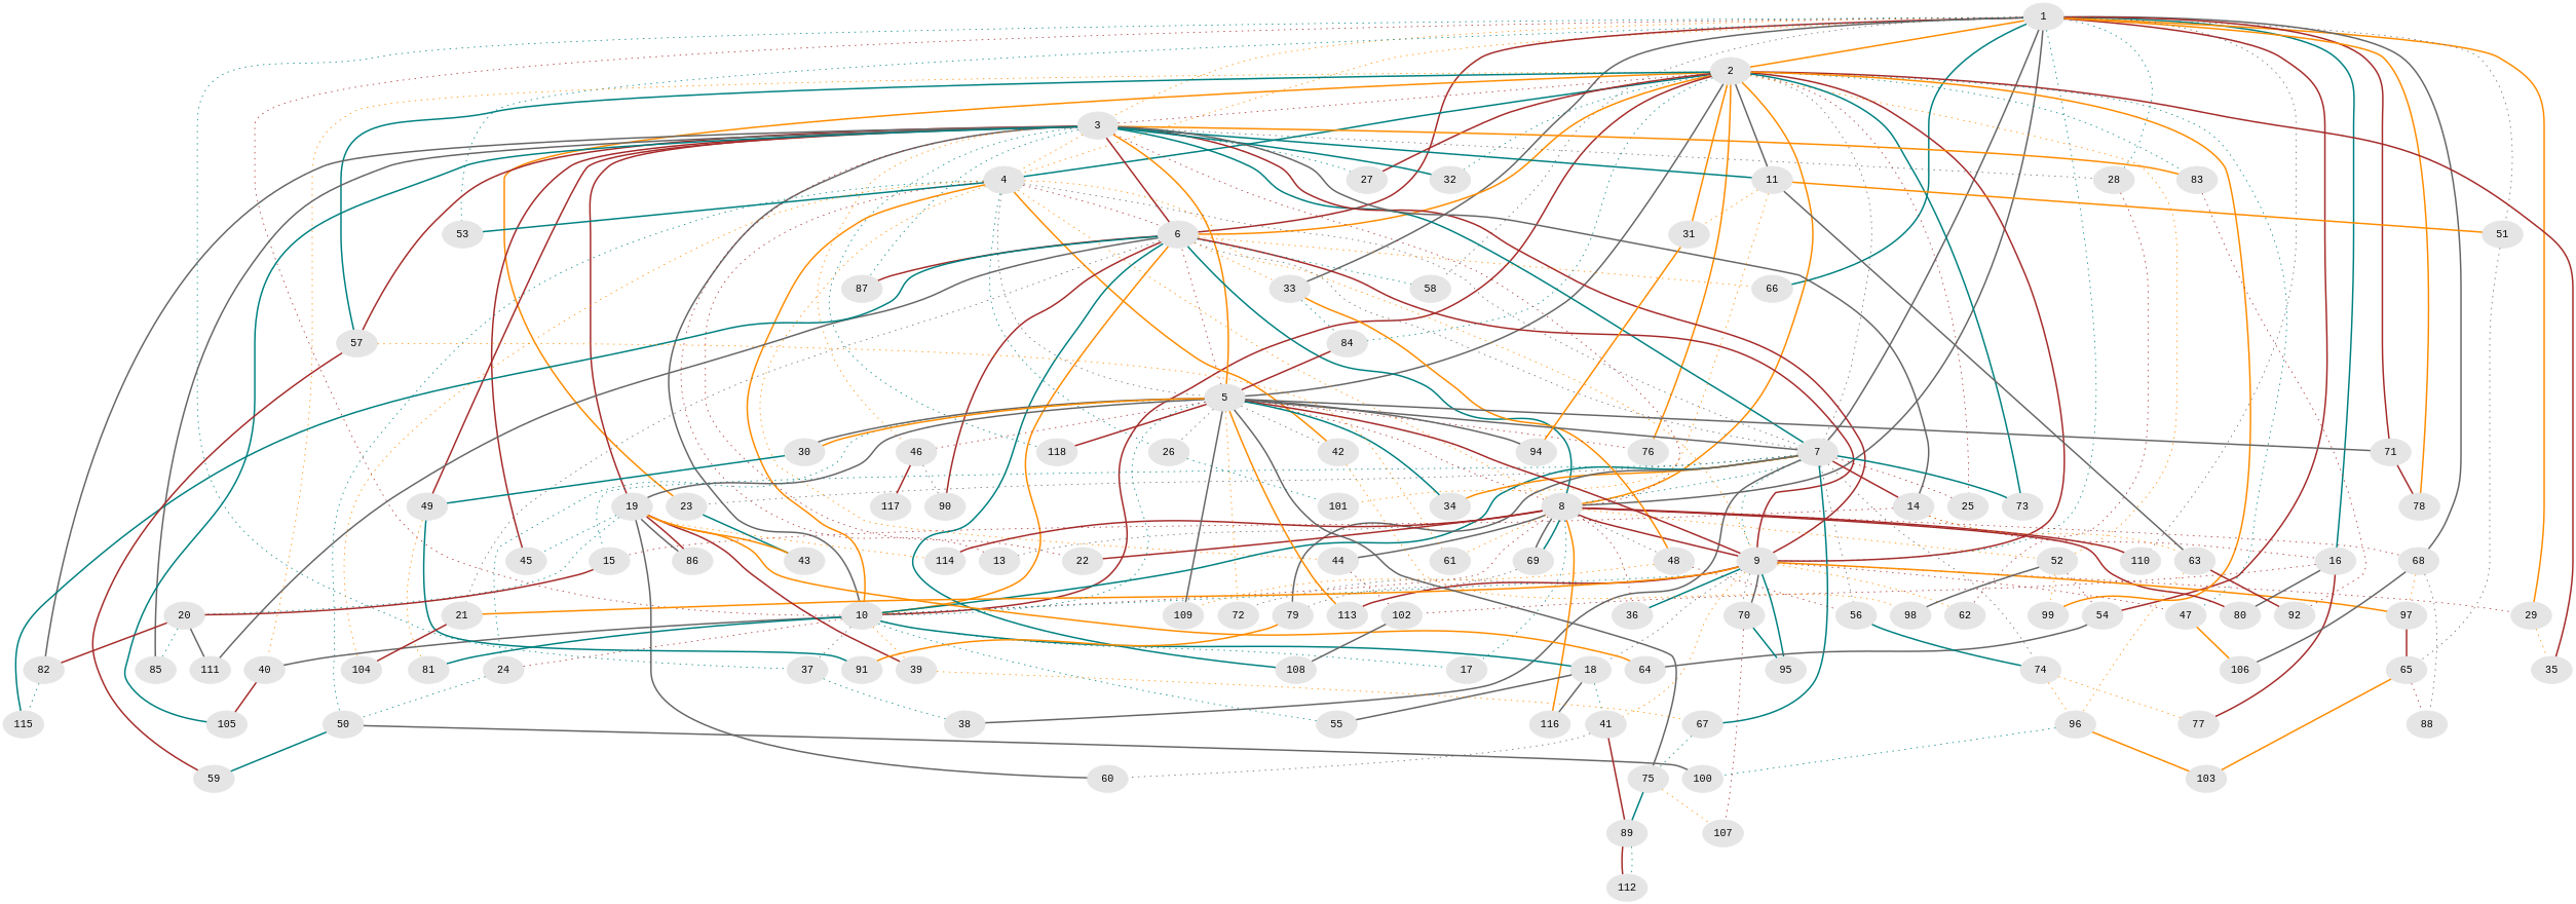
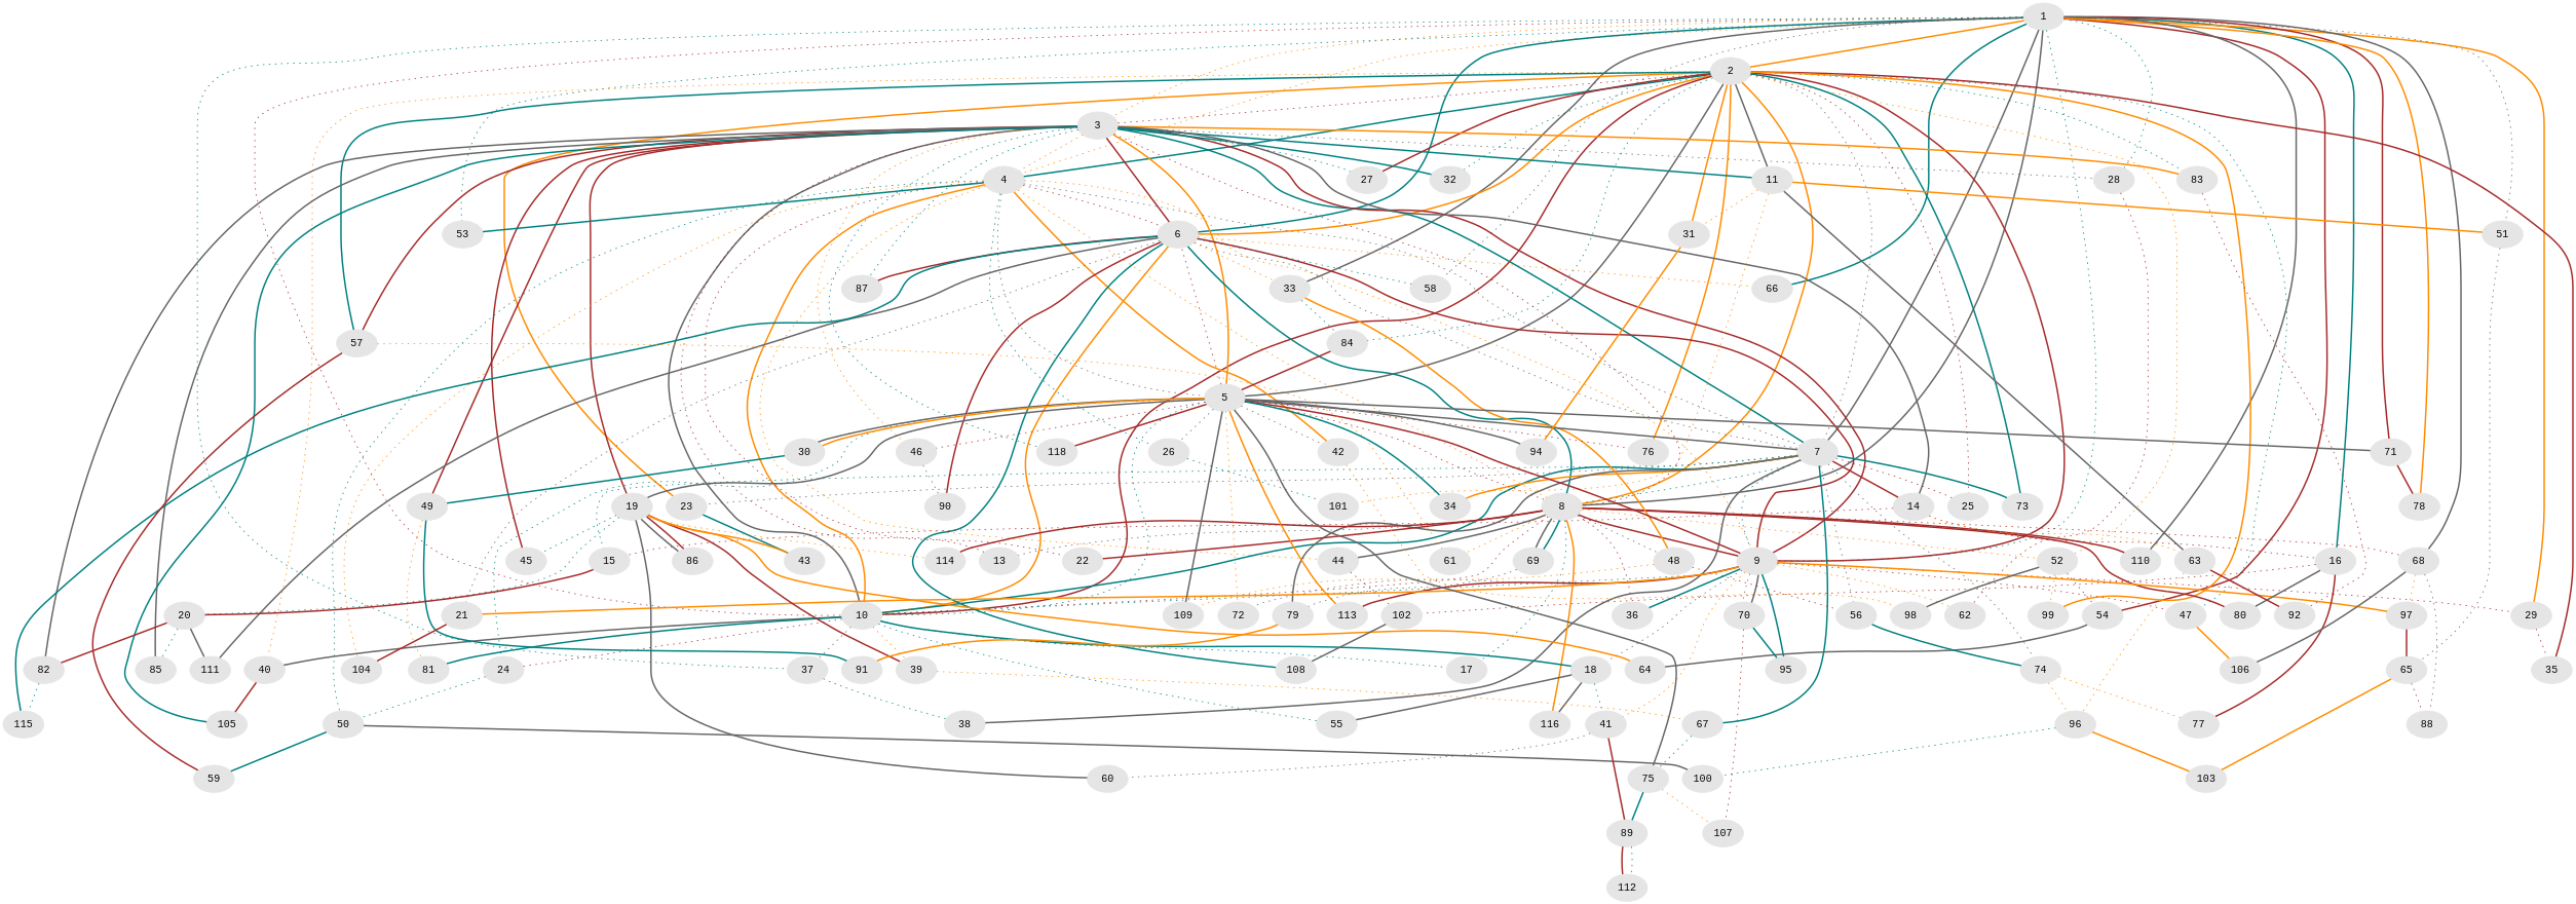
  graph {
    fontname="Liberation Mono"
    node [color=gray90 fontname="Liberation Mono" style=filled]
    edge [color=brown fontname="Liberation Mono" style=bold]
    1
    2
    3
    4
    6
    7
    8
    9
    10
    16
    28
    29
    33
    37
    51
    53
    54
    58
    66
    68
    71
    78
    110
    5
    11
    23
    25
    27
    31
    32
    35
    40
    47
    52
    57
    73
    76
    83
    84
    99
    13
    14
    19
    45
    46
    49
    82
    85
    87
    105
    118
    22
    26
    42
    44
    50
    104
    24
    30
    34
    72
    75
    94
    109
    113
    21
    90
    108
    111
    115
    15
    38
    56
    67
    74
    79
    17
    36
    48
    61
    69
    80
    114
    116
    18
    41
    62
    70
    95
    97
    39
    55
    81
    77
    102
    65
    64
    106
    88
    63
    101
    43
    98
    59
    92
    20
    60
    86
-   117
    91
    100
    89
    107
    96
    103
    112
    1 -- 2 [color=darkorange]
    1 -- 3 [color=darkorange style=dotted]
    1 -- 4 [color=darkorange style=dotted]
-   1 -- 6
+   1 -- 6 [color=teal]
    1 -- 7 [color=gray40]
    1 -- 8 [color=gray40]
    1 -- 9 [color=teal style=dotted]
    1 -- 10 [style=dotted]
    1 -- 16 [color=teal]
    1 -- 28 [color=teal style=dotted]
    1 -- 29 [color=darkorange]
    1 -- 33 [color=gray40]
    1 -- 37 [color=teal style=dotted]
    1 -- 51 [color=gray40 style=dotted]
    1 -- 53 [color=teal style=dotted]
    1 -- 54
    1 -- 58 [color=gray40 style=dotted]
    1 -- 66 [color=teal]
    1 -- 68 [color=gray40]
    1 -- 71
    1 -- 78 [color=darkorange]
-   1 -- 110 [color=gray40 style=dotted]
+   1 -- 110 [color=gray40]
    2 -- 3 [style=dotted]
    2 -- 4 [color=teal]
    2 -- 6 [color=darkorange]
    2 -- 7 [color=gray40 style=dotted]
    2 -- 8 [color=darkorange]
    2 -- 9
    2 -- 10
    2 -- 5 [color=gray40]
    2 -- 11 [color=gray40]
    2 -- 23 [color=darkorange]
    2 -- 25 [style=dotted]
    2 -- 27
    2 -- 31 [color=darkorange]
    2 -- 32 [color=teal style=dotted]
    2 -- 35
    2 -- 40 [color=darkorange style=dotted]
    2 -- 47 [color=teal style=dotted]
    2 -- 52 [color=darkorange style=dotted]
    2 -- 57 [color=teal]
    2 -- 73 [color=teal]
    2 -- 76 [color=darkorange]
    2 -- 83 [color=teal style=dotted]
    2 -- 84 [color=teal style=dotted]
    2 -- 99 [color=darkorange]
    3 -- 4 [color=darkorange style=dotted]
    3 -- 6
    3 -- 7 [color=teal]
    3 -- 8 [style=dotted]
    3 -- 9
    3 -- 10 [color=gray40]
    3 -- 28 [color=gray40 style=dotted]
    3 -- 5 [color=darkorange]
    3 -- 11 [color=teal]
    3 -- 27 [color=teal style=dotted]
    3 -- 32 [color=teal]
    3 -- 57
    3 -- 83 [color=darkorange]
    3 -- 13 [style=dotted]
    3 -- 14 [color=gray40]
    3 -- 19
    3 -- 45
    3 -- 46 [color=darkorange style=dotted]
    3 -- 49
    3 -- 82 [color=gray40]
    3 -- 85 [color=gray40]
    3 -- 87 [color=teal style=dotted]
    3 -- 105 [color=teal]
    3 -- 118 [color=teal style=dotted]
    4 -- 6 [style=dotted]
    4 -- 7 [color=gray40 style=dotted]
    4 -- 8 [color=darkorange style=dotted]
    4 -- 9 [color=darkorange style=dotted]
    4 -- 10 [color=darkorange]
    4 -- 53 [color=teal]
    4 -- 5 [color=gray40 style=dotted]
    4 -- 22 [style=dotted]
    4 -- 26 [color=teal style=dotted]
    4 -- 42 [color=darkorange]
    4 -- 44 [color=darkorange style=dotted]
    4 -- 50 [color=teal style=dotted]
    4 -- 104 [color=darkorange style=dotted]
    6 -- 7 [color=gray40 style=dotted]
    6 -- 8 [color=teal]
    6 -- 9
    6 -- 10 [color=darkorange]
    6 -- 33 [color=darkorange style=dotted]
    6 -- 58 [color=teal style=dotted]
    6 -- 66 [color=darkorange style=dotted]
    6 -- 87
    6 -- 21 [color=gray40 style=dotted]
    6 -- 90
    6 -- 108 [color=teal]
    6 -- 111 [color=gray40]
    6 -- 115 [color=teal]
    7 -- 8 [color=teal style=dotted]
    7 -- 9 [color=teal style=dotted]
    7 -- 10 [color=teal]
    7 -- 23 [color=gray40 style=dotted]
    7 -- 25 [style=dotted]
    7 -- 73 [color=teal]
    7 -- 14
    7 -- 34 [color=darkorange]
    7 -- 15 [color=teal style=dotted]
    7 -- 38 [color=gray40]
    7 -- 56 [color=gray40 style=dotted]
    7 -- 67 [color=teal]
    7 -- 74 [color=gray40 style=dotted]
    7 -- 79 [color=gray40]
    8 -- 9
    8 -- 10 [style=dotted]
    8 -- 68 [style=dotted]
    8 -- 110
    8 -- 52 [color=darkorange style=dotted]
    8 -- 13 [color=gray40 style=dotted]
    8 -- 22
    8 -- 44 [color=gray40]
    8 -- 17 [color=teal style=dotted]
    8 -- 36 [style=dotted]
    8 -- 48 [color=gray40 style=dotted]
    8 -- 61 [color=darkorange style=dotted]
    8 -- 69 [color=gray40]
    8 -- 69 [color=teal]
    8 -- 80
    8 -- 114
    8 -- 116 [color=darkorange]
    9 -- 10 [color=teal style=dotted]
    9 -- 29 [style=dotted]
    9 -- 47 [style=dotted]
    9 -- 72 [color=gray40 style=dotted]
    9 -- 113
    9 -- 21 [color=darkorange]
    9 -- 36 [color=teal]
    9 -- 18 [color=gray40 style=dotted]
    9 -- 41 [color=darkorange style=dotted]
    9 -- 62 [color=darkorange style=dotted]
    9 -- 70 [color=gray40 style=dotted]
    9 -- 70 [color=gray40]
    9 -- 95 [color=teal]
    9 -- 97 [color=darkorange]
    10 -- 37 [color=gray40 style=dotted]
    10 -- 40 [color=gray40]
    10 -- 24 [style=dotted]
    10 -- 17 [color=teal style=dotted]
    10 -- 18 [color=teal]
    10 -- 39 [color=darkorange style=dotted]
    10 -- 55 [color=teal style=dotted]
    10 -- 81 [color=teal]
    16 -- 80 [color=gray40]
    16 -- 77
    16 -- 102 [style=dotted]
    28 -- 62 [style=dotted]
-   29 -- 35 [color=darkorange style=dotted]
+   29 -- 35 [style=dotted]
    33 -- 84 [color=teal style=dotted]
    33 -- 48 [color=darkorange]
    37 -- 38 [color=teal style=dotted]
    51 -- 65 [color=gray40 style=dotted]
    54 -- 64 [color=gray40]
    68 -- 97 [color=darkorange style=dotted]
    68 -- 106 [color=gray40]
    68 -- 88 [color=gray40 style=dotted]
    71 -- 78
    5 -- 6 [style=dotted]
    5 -- 7 [color=gray40]
    5 -- 8 [style=dotted]
    5 -- 9
    5 -- 10 [color=teal style=dotted]
    5 -- 71 [color=gray40]
    5 -- 76 [style=dotted]
    5 -- 19 [color=gray40]
    5 -- 46 [style=dotted]
    5 -- 118
    5 -- 26 [color=gray40 style=dotted]
    5 -- 42 [color=gray40 style=dotted]
    5 -- 24 [color=teal style=dotted]
    5 -- 30 [color=gray40]
    5 -- 30 [color=darkorange]
    5 -- 34 [color=teal]
    5 -- 72 [color=darkorange style=dotted]
    5 -- 75 [color=gray40]
    5 -- 94 [color=gray40]
    5 -- 109 [color=gray40]
    5 -- 113 [color=darkorange]
    11 -- 51 [color=darkorange]
    11 -- 31 [color=darkorange style=dotted]
    11 -- 63 [color=gray40]
    11 -- 101 [color=darkorange style=dotted]
    23 -- 43 [color=teal]
    31 -- 94 [color=darkorange]
    40 -- 105
    47 -- 106 [color=darkorange]
    52 -- 54 [style=dotted]
    52 -- 99 [color=darkorange style=dotted]
    52 -- 98 [color=gray40]
    57 -- 61 [color=darkorange style=dotted]
    57 -- 59
    83 -- 92 [style=dotted]
    84 -- 5
    14 -- 16 [style=dotted]
    14 -- 15 [style=dotted]
    14 -- 63 [color=darkorange style=dotted]
    19 -- 45 [color=teal style=dotted]
    19 -- 114 [color=darkorange style=dotted]
    19 -- 39
    19 -- 64 [color=darkorange]
    19 -- 43 [color=darkorange]
    19 -- 20 [color=teal style=dotted]
    19 -- 60 [color=gray40]
    19 -- 86 [color=gray40]
    19 -- 86
    46 -- 90 [color=gray40 style=dotted]
-   46 -- 117
    49 -- 81 [color=darkorange style=dotted]
    49 -- 91 [color=teal]
    82 -- 115 [color=teal style=dotted]
    26 -- 101 [color=teal style=dotted]
    42 -- 98 [color=darkorange style=dotted]
    44 -- 102 [style=dotted]
    50 -- 59 [color=teal]
    50 -- 100 [color=gray40]
    24 -- 50 [color=teal style=dotted]
    30 -- 49 [color=teal]
    75 -- 89 [color=teal]
    75 -- 107 [color=darkorange style=dotted]
    21 -- 104
    15 -- 20
    56 -- 74 [color=teal]
    67 -- 75 [color=teal style=dotted]
    74 -- 77 [color=darkorange style=dotted]
    74 -- 96 [color=darkorange style=dotted]
    79 -- 91 [color=darkorange]
    48 -- 109 [color=darkorange style=dotted]
    48 -- 56 [style=dotted]
    69 -- 79 [color=gray40 style=dotted]
    18 -- 116 [color=gray40]
    18 -- 41 [color=teal style=dotted]
    18 -- 55 [color=gray40]
    41 -- 60 [color=gray40 style=dotted]
    41 -- 89
    70 -- 95 [color=teal]
    70 -- 107 [style=dotted]
    97 -- 65
    39 -- 67 [color=darkorange style=dotted]
    102 -- 108 [color=gray40]
    65 -- 88 [style=dotted]
    65 -- 103 [color=darkorange]
    63 -- 92
    63 -- 96 [color=darkorange style=dotted]
    20 -- 82
    20 -- 85 [color=teal style=dotted]
    20 -- 111 [color=gray40]
    89 -- 112
    89 -- 112 [color=teal style=dotted]
    96 -- 100 [color=teal style=dotted]
    96 -- 103 [color=darkorange]
  }
